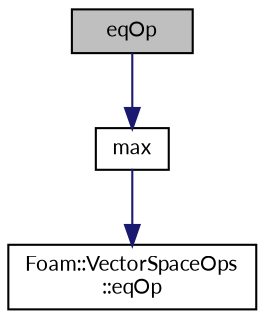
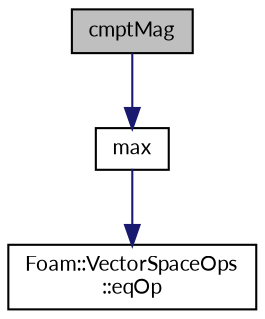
  digraph {
    fontname=Lato
    rankdir=TB
    node [color=black fontname=Lato fontsize=10 shape=record]
    edge [color=midnightblue fontname=Lato fontsize=10 labelfontname=Helvetica labelfontsize=10 style=solid]
-   n1 [fillcolor=grey75 fontcolor=black height=0.2 label=eqOp style=filled width=0.4]
+   n1 [fillcolor=grey75 fontcolor=black height=0.2 label=cmptMag style=filled width=0.4]
    n2 [height=0.2 label=max width=0.4]
    n3 [height=0.2 label="Foam::VectorSpaceOps\l::eqOp" width=0.4]
    n1 -> n2
    n2 -> n3
  }
